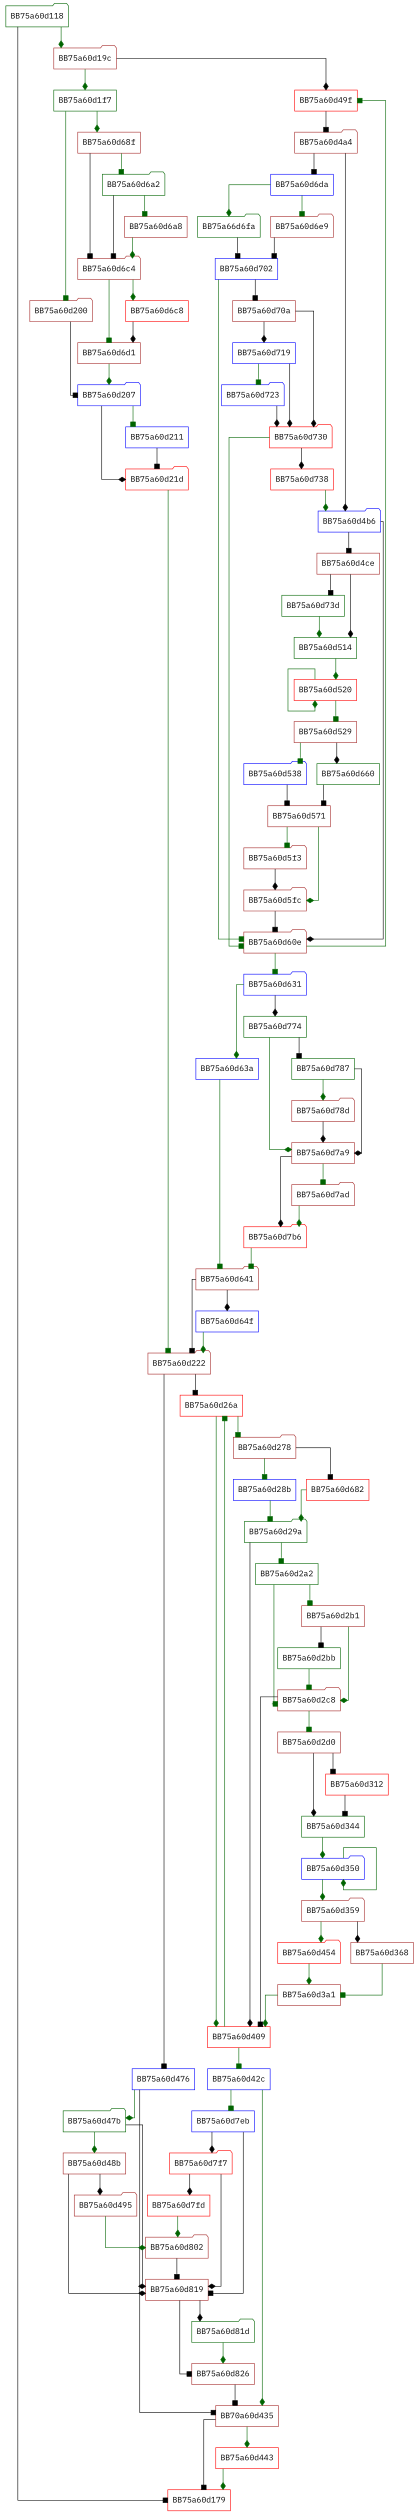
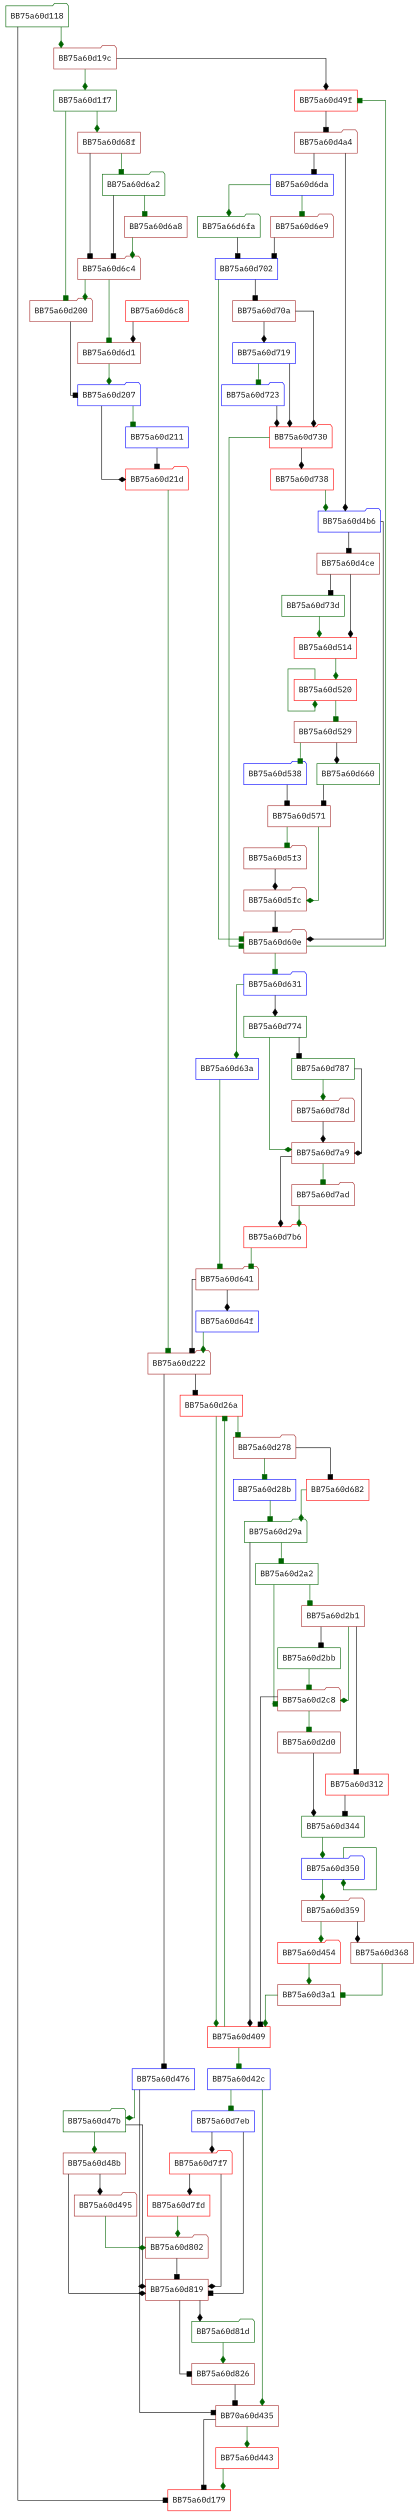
  digraph {
    fontname="IBM Plex Mono"
    splines=ortho
    node [color=brown fontname="IBM Plex Mono" shape=box]
    edge [arrowhead=diamond color=darkgreen fontname="IBM Plex Mono"]
    BB75a60d118 [color=darkgreen shape=folder]
    BB75a60d19c [shape=folder]
    BB75a60d179 [color=red]
    BB75a60d49f [color=red]
    BB75a60d1f7 [color=darkgreen]
    BB75a60d4a4 [shape=folder]
    BB75a60d68f
    BB75a60d200 [shape=folder]
    BB75a60d6da [color=blue]
    BB75a60d4b6 [color=blue shape=folder]
    BB75a60d6c4 [shape=folder]
    BB75a60d6a2 [color=darkgreen shape=folder]
    BB75a60d207 [color=blue shape=folder]
    BB75a60d6d1
    BB75a60d6c8 [color=red]
    BB75a60d6a8
    BB75a60d21d [color=red shape=folder]
    BB75a60d211 [color=blue]
    BB75a60d222 [shape=folder]
    BB75a60d476 [color=blue]
    BB75a60d26a [color=red]
    n22 [label=BB70a60d435]
    BB75a60d47b [color=darkgreen shape=folder]
    BB75a60d409 [color=red]
    BB75a60d278 [shape=folder]
    BB75a60d443 [color=red]
    BB75a60d819
    BB75a60d48b
    BB75a60d42c [color=blue]
    BB75a60d682 [color=red]
    BB75a60d28b [color=blue]
    BB75a60d7eb [color=blue]
    BB75a60d29a [color=darkgreen shape=folder]
    BB75a60d2a2 [color=darkgreen]
    BB75a60d2c8 [shape=folder]
    BB75a60d2b1
    BB75a60d2d0
    BB75a60d2bb [color=darkgreen]
    BB75a60d344 [color=darkgreen]
    BB75a60d312 [color=red]
    BB75a60d350 [color=blue shape=folder]
    BB75a60d359 [shape=folder]
    BB75a60d454 [color=red shape=folder]
    BB75a60d368
    BB75a60d3a1
    BB75a60d7f7 [color=red shape=folder]
    BB75a60d826
    BB75a60d81d [color=darkgreen shape=folder]
    BB75a60d7fd [color=red]
    BB75a60d495 [shape=folder]
    BB75a60d802 [shape=folder]
    n52 [color=darkgreen label=BB75a66d6fa shape=folder]
    BB75a60d6e9 [shape=folder]
    BB75a60d60e [shape=folder]
    BB75a60d4ce
    BB75a60d702 [color=blue]
    BB75a60d631 [color=blue shape=folder]
    BB75a60d73d [color=darkgreen]
-   BB75a60d514 [color=darkgreen]
+   BB75a60d514 [color=red]
    BB75a60d774 [color=darkgreen]
    BB75a60d63a [color=blue]
    BB75a60d520 [color=red]
    BB75a60d529
    BB75a60d660 [color=darkgreen]
    BB75a60d538 [color=blue shape=folder]
    BB75a60d571
    BB75a60d5fc [shape=folder]
    BB75a60d5f3 [shape=folder]
    BB75a60d7a9
    BB75a60d787 [color=darkgreen]
    BB75a60d641 [shape=folder]
    BB75a60d7b6 [color=red shape=folder]
    BB75a60d7ad [shape=folder]
    BB75a60d78d [shape=folder]
    BB75a60d64f [color=blue]
    BB75a60d70a
    BB75a60d730 [color=red shape=folder]
    BB75a60d719 [color=blue]
    BB75a60d738 [color=red]
    BB75a60d723 [color=blue shape=folder]
    BB75a60d118 -> BB75a60d19c
    BB75a60d118 -> BB75a60d179 [arrowhead=box color=black]
    BB75a60d19c -> BB75a60d49f [color=black]
    BB75a60d19c -> BB75a60d1f7
    BB75a60d49f -> BB75a60d4a4 [arrowhead=box color=black]
    BB75a60d1f7 -> BB75a60d68f
    BB75a60d1f7 -> BB75a60d200 [arrowhead=box]
    BB75a60d4a4 -> BB75a60d6da [arrowhead=box color=black]
    BB75a60d4a4 -> BB75a60d4b6 [color=black]
    BB75a60d68f -> BB75a60d6c4 [arrowhead=box color=black]
    BB75a60d68f -> BB75a60d6a2 [arrowhead=box]
    BB75a60d200 -> BB75a60d207 [arrowhead=box color=black]
    BB75a60d6da -> n52
    BB75a60d6da -> BB75a60d6e9 [arrowhead=box]
    BB75a60d4b6 -> BB75a60d60e [color=black]
    BB75a60d4b6 -> BB75a60d4ce [arrowhead=box color=black]
    BB75a60d6c4 -> BB75a60d6d1 [arrowhead=box]
-   BB75a60d6c4 -> BB75a60d6c8
+   BB75a60d6c4 -> BB75a60d200
    BB75a60d6a2 -> BB75a60d6c4 [arrowhead=box color=black]
    BB75a60d6a2 -> BB75a60d6a8 [arrowhead=box]
    BB75a60d207 -> BB75a60d21d [color=black]
    BB75a60d207 -> BB75a60d211 [arrowhead=box]
    BB75a60d6d1 -> BB75a60d207
    BB75a60d6c8 -> BB75a60d6d1 [color=black]
    BB75a60d6a8 -> BB75a60d6c4
    BB75a60d21d -> BB75a60d222 [arrowhead=box]
    BB75a60d211 -> BB75a60d21d [arrowhead=box color=black]
    BB75a60d222 -> BB75a60d476 [arrowhead=box color=black]
    BB75a60d222 -> BB75a60d26a [arrowhead=box color=black]
    BB75a60d476 -> n22 [arrowhead=box color=black]
    BB75a60d476 -> BB75a60d47b
    BB75a60d26a -> BB75a60d409
    BB75a60d26a -> BB75a60d278 [arrowhead=box]
    n22 -> BB75a60d179 [arrowhead=box color=black]
    n22 -> BB75a60d443
    BB75a60d47b -> BB75a60d819 [color=black]
    BB75a60d47b -> BB75a60d48b
    BB75a60d409 -> BB75a60d26a [arrowhead=box]
    BB75a60d409 -> BB75a60d42c [arrowhead=box]
    BB75a60d278 -> BB75a60d682 [arrowhead=box color=black]
    BB75a60d278 -> BB75a60d28b [arrowhead=box]
    BB75a60d443 -> BB75a60d179
    BB75a60d819 -> BB75a60d826 [arrowhead=box color=black]
    BB75a60d819 -> BB75a60d81d [color=black]
    BB75a60d48b -> BB75a60d819 [color=black]
    BB75a60d48b -> BB75a60d495 [color=black]
    BB75a60d42c -> n22
    BB75a60d42c -> BB75a60d7eb [arrowhead=box]
    BB75a60d682 -> BB75a60d29a
    BB75a60d28b -> BB75a60d29a [arrowhead=box]
    BB75a60d7eb -> BB75a60d819 [arrowhead=box color=black]
    BB75a60d7eb -> BB75a60d7f7 [color=black]
    BB75a60d29a -> BB75a60d409 [color=black]
    BB75a60d29a -> BB75a60d2a2 [arrowhead=box]
    BB75a60d2a2 -> BB75a60d2c8 [arrowhead=box]
    BB75a60d2a2 -> BB75a60d2b1 [arrowhead=box]
    BB75a60d2c8 -> BB75a60d409 [arrowhead=box color=black]
    BB75a60d2c8 -> BB75a60d2d0 [arrowhead=box]
    BB75a60d2b1 -> BB75a60d2c8
    BB75a60d2b1 -> BB75a60d2bb [arrowhead=box color=black]
    BB75a60d2d0 -> BB75a60d344 [color=black]
-   BB75a60d2d0 -> BB75a60d312 [arrowhead=box color=black]
+   BB75a60d2b1 -> BB75a60d312 [arrowhead=box color=black]
    BB75a60d2bb -> BB75a60d2c8 [arrowhead=box]
    BB75a60d344 -> BB75a60d350
    BB75a60d312 -> BB75a60d344 [arrowhead=box color=black]
    BB75a60d350 -> BB75a60d350
    BB75a60d350 -> BB75a60d359
    BB75a60d359 -> BB75a60d454
    BB75a60d359 -> BB75a60d368 [color=black]
    BB75a60d454 -> BB75a60d3a1
    BB75a60d368 -> BB75a60d3a1 [arrowhead=box]
    BB75a60d3a1 -> BB75a60d409
    BB75a60d7f7 -> BB75a60d819 [color=black]
    BB75a60d7f7 -> BB75a60d7fd [color=black]
    BB75a60d826 -> n22 [arrowhead=box color=black]
    BB75a60d81d -> BB75a60d826
    BB75a60d7fd -> BB75a60d802
    BB75a60d495 -> BB75a60d802
    BB75a60d802 -> BB75a60d819 [arrowhead=box color=black]
    n52 -> BB75a60d702 [arrowhead=box color=black]
    BB75a60d6e9 -> BB75a60d702 [arrowhead=box color=black]
    BB75a60d60e -> BB75a60d49f [arrowhead=box]
    BB75a60d60e -> BB75a60d631 [arrowhead=box]
    BB75a60d4ce -> BB75a60d73d [arrowhead=box color=black]
    BB75a60d4ce -> BB75a60d514 [color=black]
    BB75a60d702 -> BB75a60d60e [arrowhead=box]
    BB75a60d702 -> BB75a60d70a [arrowhead=box color=black]
    BB75a60d631 -> BB75a60d774 [color=black]
    BB75a60d631 -> BB75a60d63a
    BB75a60d73d -> BB75a60d514
    BB75a60d514 -> BB75a60d520
    BB75a60d774 -> BB75a60d7a9
    BB75a60d774 -> BB75a60d787 [arrowhead=box color=black]
    BB75a60d63a -> BB75a60d641 [arrowhead=box]
    BB75a60d520 -> BB75a60d520
    BB75a60d520 -> BB75a60d529 [arrowhead=box]
    BB75a60d529 -> BB75a60d660 [color=black]
    BB75a60d529 -> BB75a60d538 [arrowhead=box]
    BB75a60d660 -> BB75a60d571 [arrowhead=box color=black]
    BB75a60d538 -> BB75a60d571 [arrowhead=box color=black]
    BB75a60d571 -> BB75a60d5fc
    BB75a60d571 -> BB75a60d5f3 [arrowhead=box]
    BB75a60d5fc -> BB75a60d60e [arrowhead=box color=black]
    BB75a60d5f3 -> BB75a60d5fc [color=black]
    BB75a60d7a9 -> BB75a60d7b6 [color=black]
    BB75a60d7a9 -> BB75a60d7ad [arrowhead=box]
    BB75a60d787 -> BB75a60d7a9 [color=black]
    BB75a60d787 -> BB75a60d78d
    BB75a60d641 -> BB75a60d222 [arrowhead=box color=black]
    BB75a60d641 -> BB75a60d64f [color=black]
    BB75a60d7b6 -> BB75a60d641 [arrowhead=box]
    BB75a60d7ad -> BB75a60d7b6
    BB75a60d78d -> BB75a60d7a9 [color=black]
    BB75a60d64f -> BB75a60d222
    BB75a60d70a -> BB75a60d730 [color=black]
    BB75a60d70a -> BB75a60d719 [color=black]
    BB75a60d730 -> BB75a60d60e [arrowhead=box]
    BB75a60d730 -> BB75a60d738 [color=black]
    BB75a60d719 -> BB75a60d730 [color=black]
    BB75a60d719 -> BB75a60d723 [arrowhead=box]
    BB75a60d738 -> BB75a60d4b6
    BB75a60d723 -> BB75a60d730 [color=black]
  }
